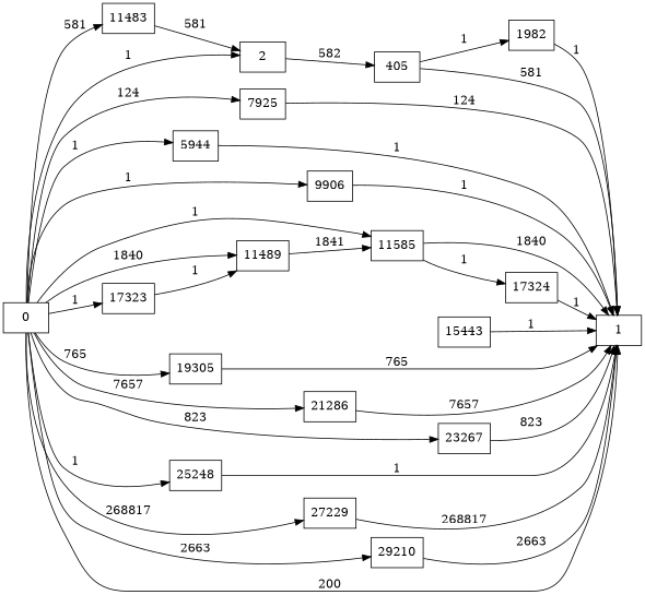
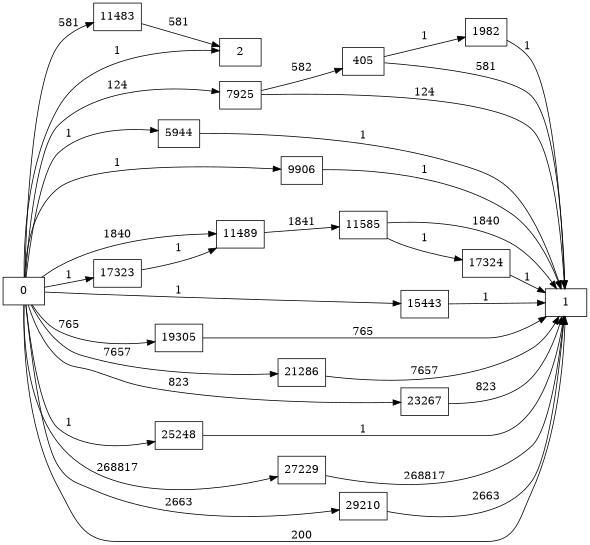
  digraph {
    rankdir=LR
    node [shape=rectangle]
    2
    405
    1
    1982
    5944
    7925
    9906
    11483
    n9 [label=11489]
    11585
    17324
    n12 [label=15443]
    17323
    19305
    21286
    23267
    25248
    27229
    29210
    0
-   2 -> 405 [label=582]
+   7925 -> 405 [label=582]
    405 -> 1 [label=581]
    405 -> 1982 [label=1]
    1982 -> 1 [label=1]
    5944 -> 1 [label=1]
    7925 -> 1 [label=124]
    9906 -> 1 [label=1]
    11483 -> 2 [label=581]
    n9 -> 11585 [label=1841]
    11585 -> 1 [label=1840]
    11585 -> 17324 [label=1]
    17324 -> 1 [label=1]
    n12 -> 1 [label=1]
    17323 -> n9 [label=1]
    19305 -> 1 [label=765]
    21286 -> 1 [label=7657]
    23267 -> 1 [label=823]
    25248 -> 1 [label=1]
    27229 -> 1 [label=268817]
    29210 -> 1 [label=2663]
    0 -> 2 [label=1]
    0 -> 1 [label=200]
    0 -> 5944 [label=1]
    0 -> 7925 [label=124]
    0 -> 9906 [label=1]
    0 -> 11483 [label=581]
    0 -> n9 [label=1840]
-   0 -> 11585 [label=1]
+   0 -> n12 [label=1]
    0 -> 17323 [label=1]
    0 -> 19305 [label=765]
    0 -> 21286 [label=7657]
    0 -> 23267 [label=823]
    0 -> 25248 [label=1]
    0 -> 27229 [label=268817]
    0 -> 29210 [label=2663]
  }
